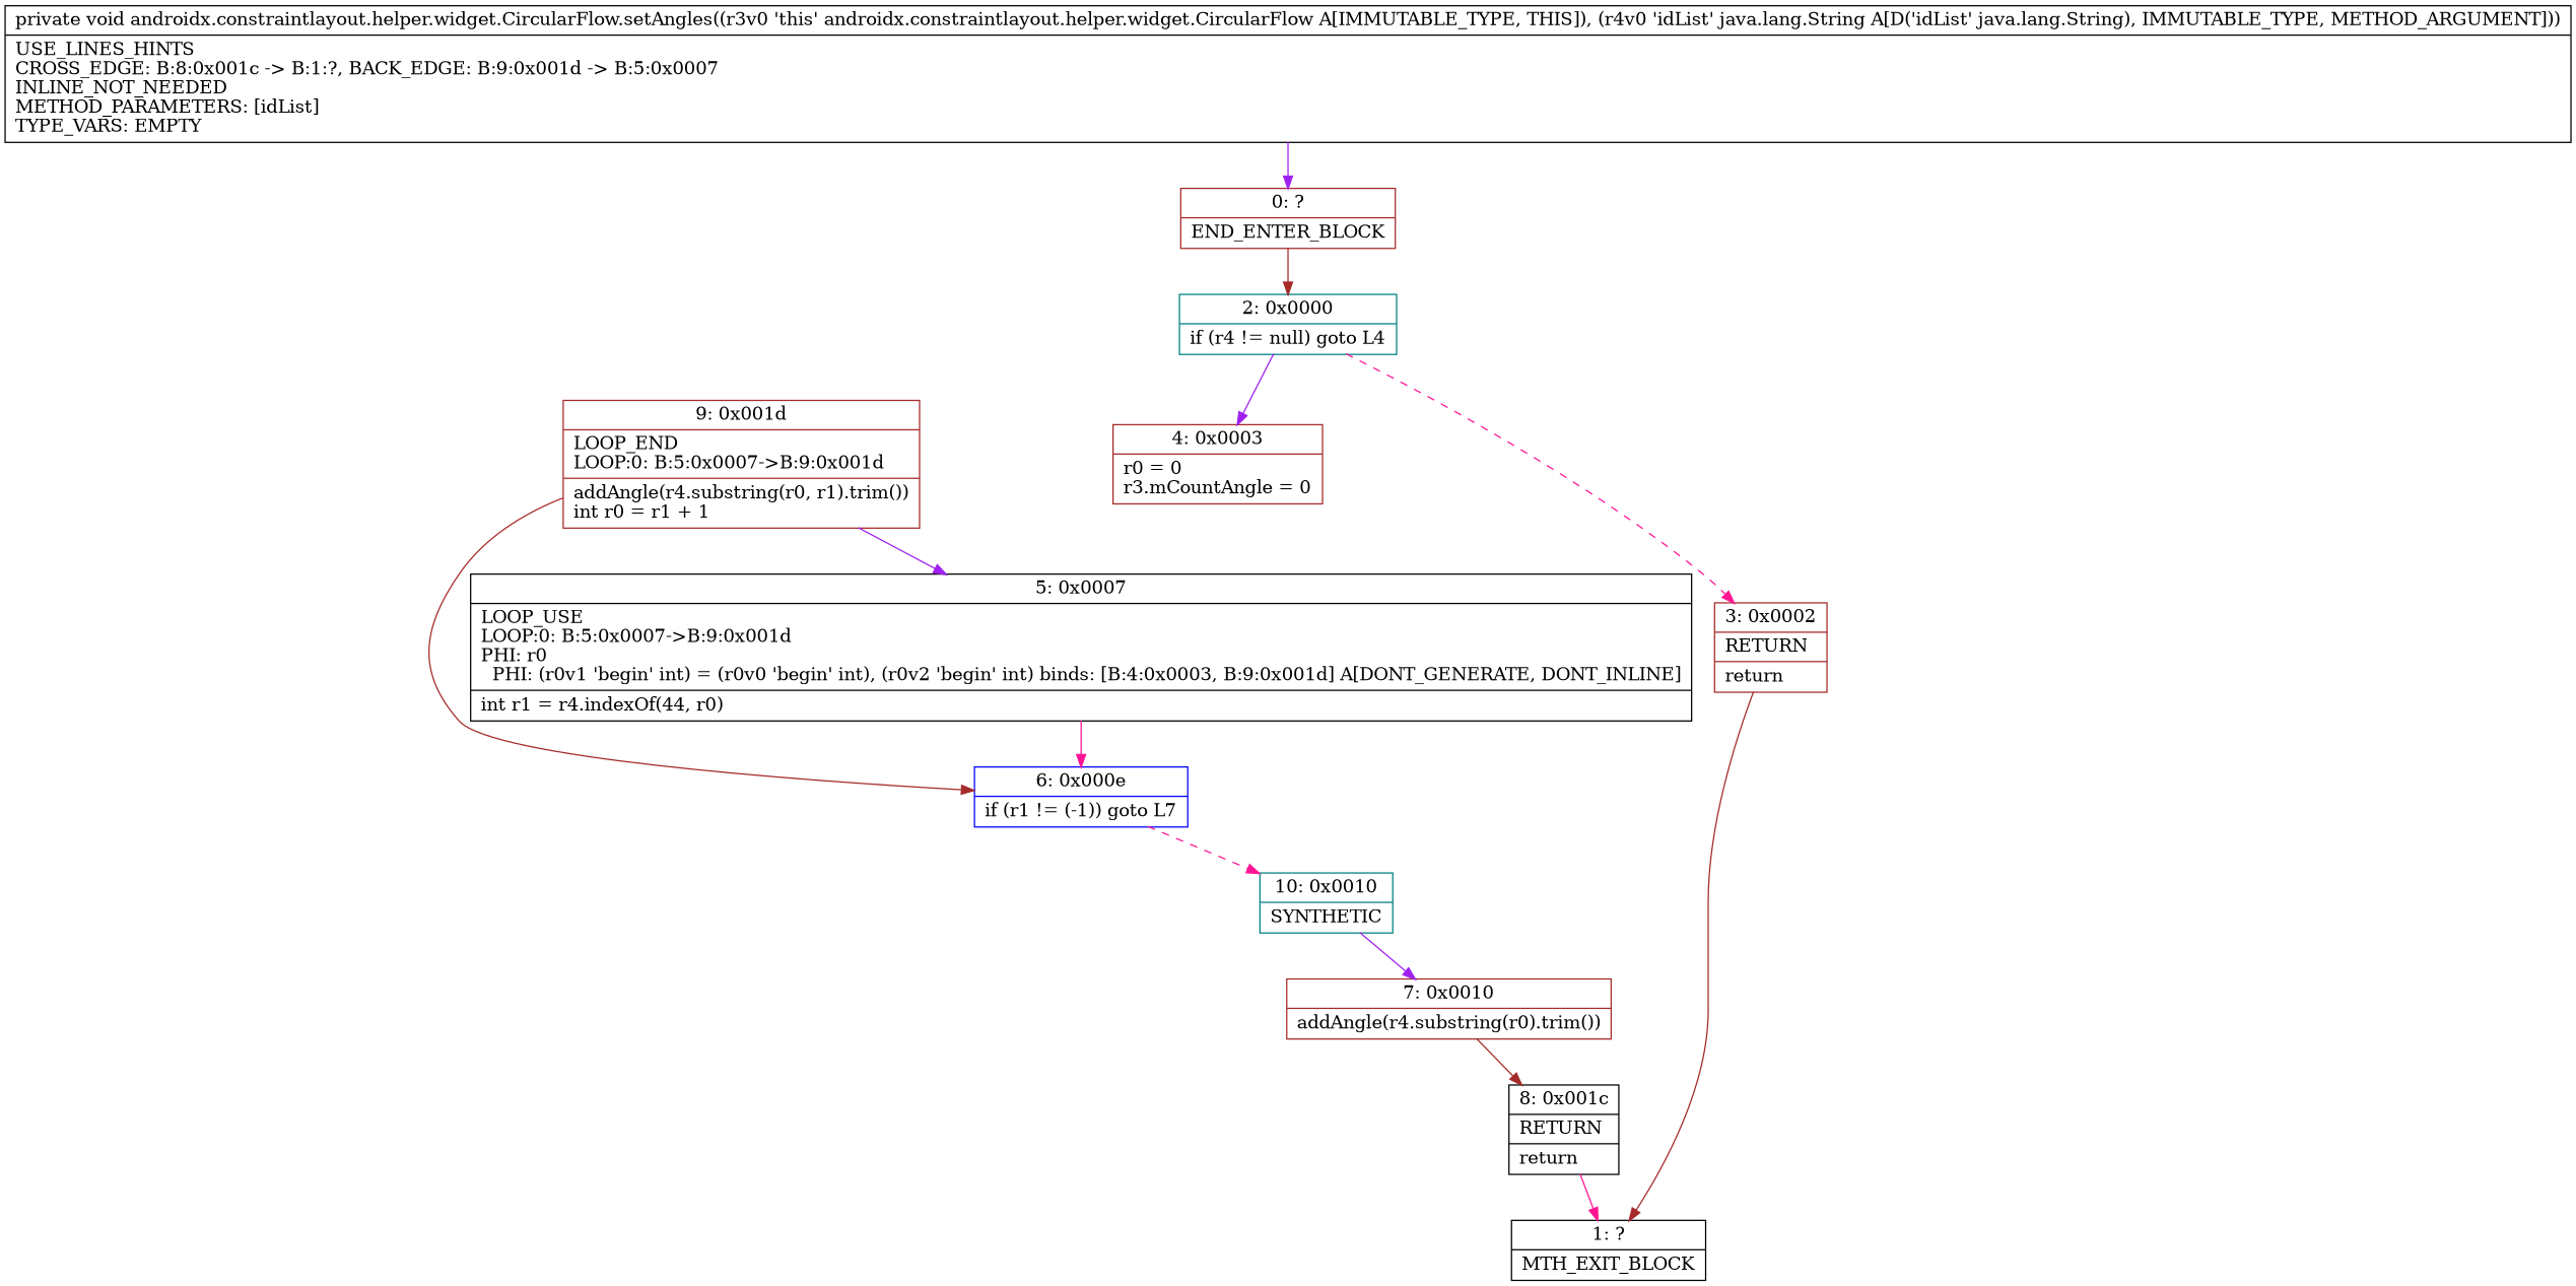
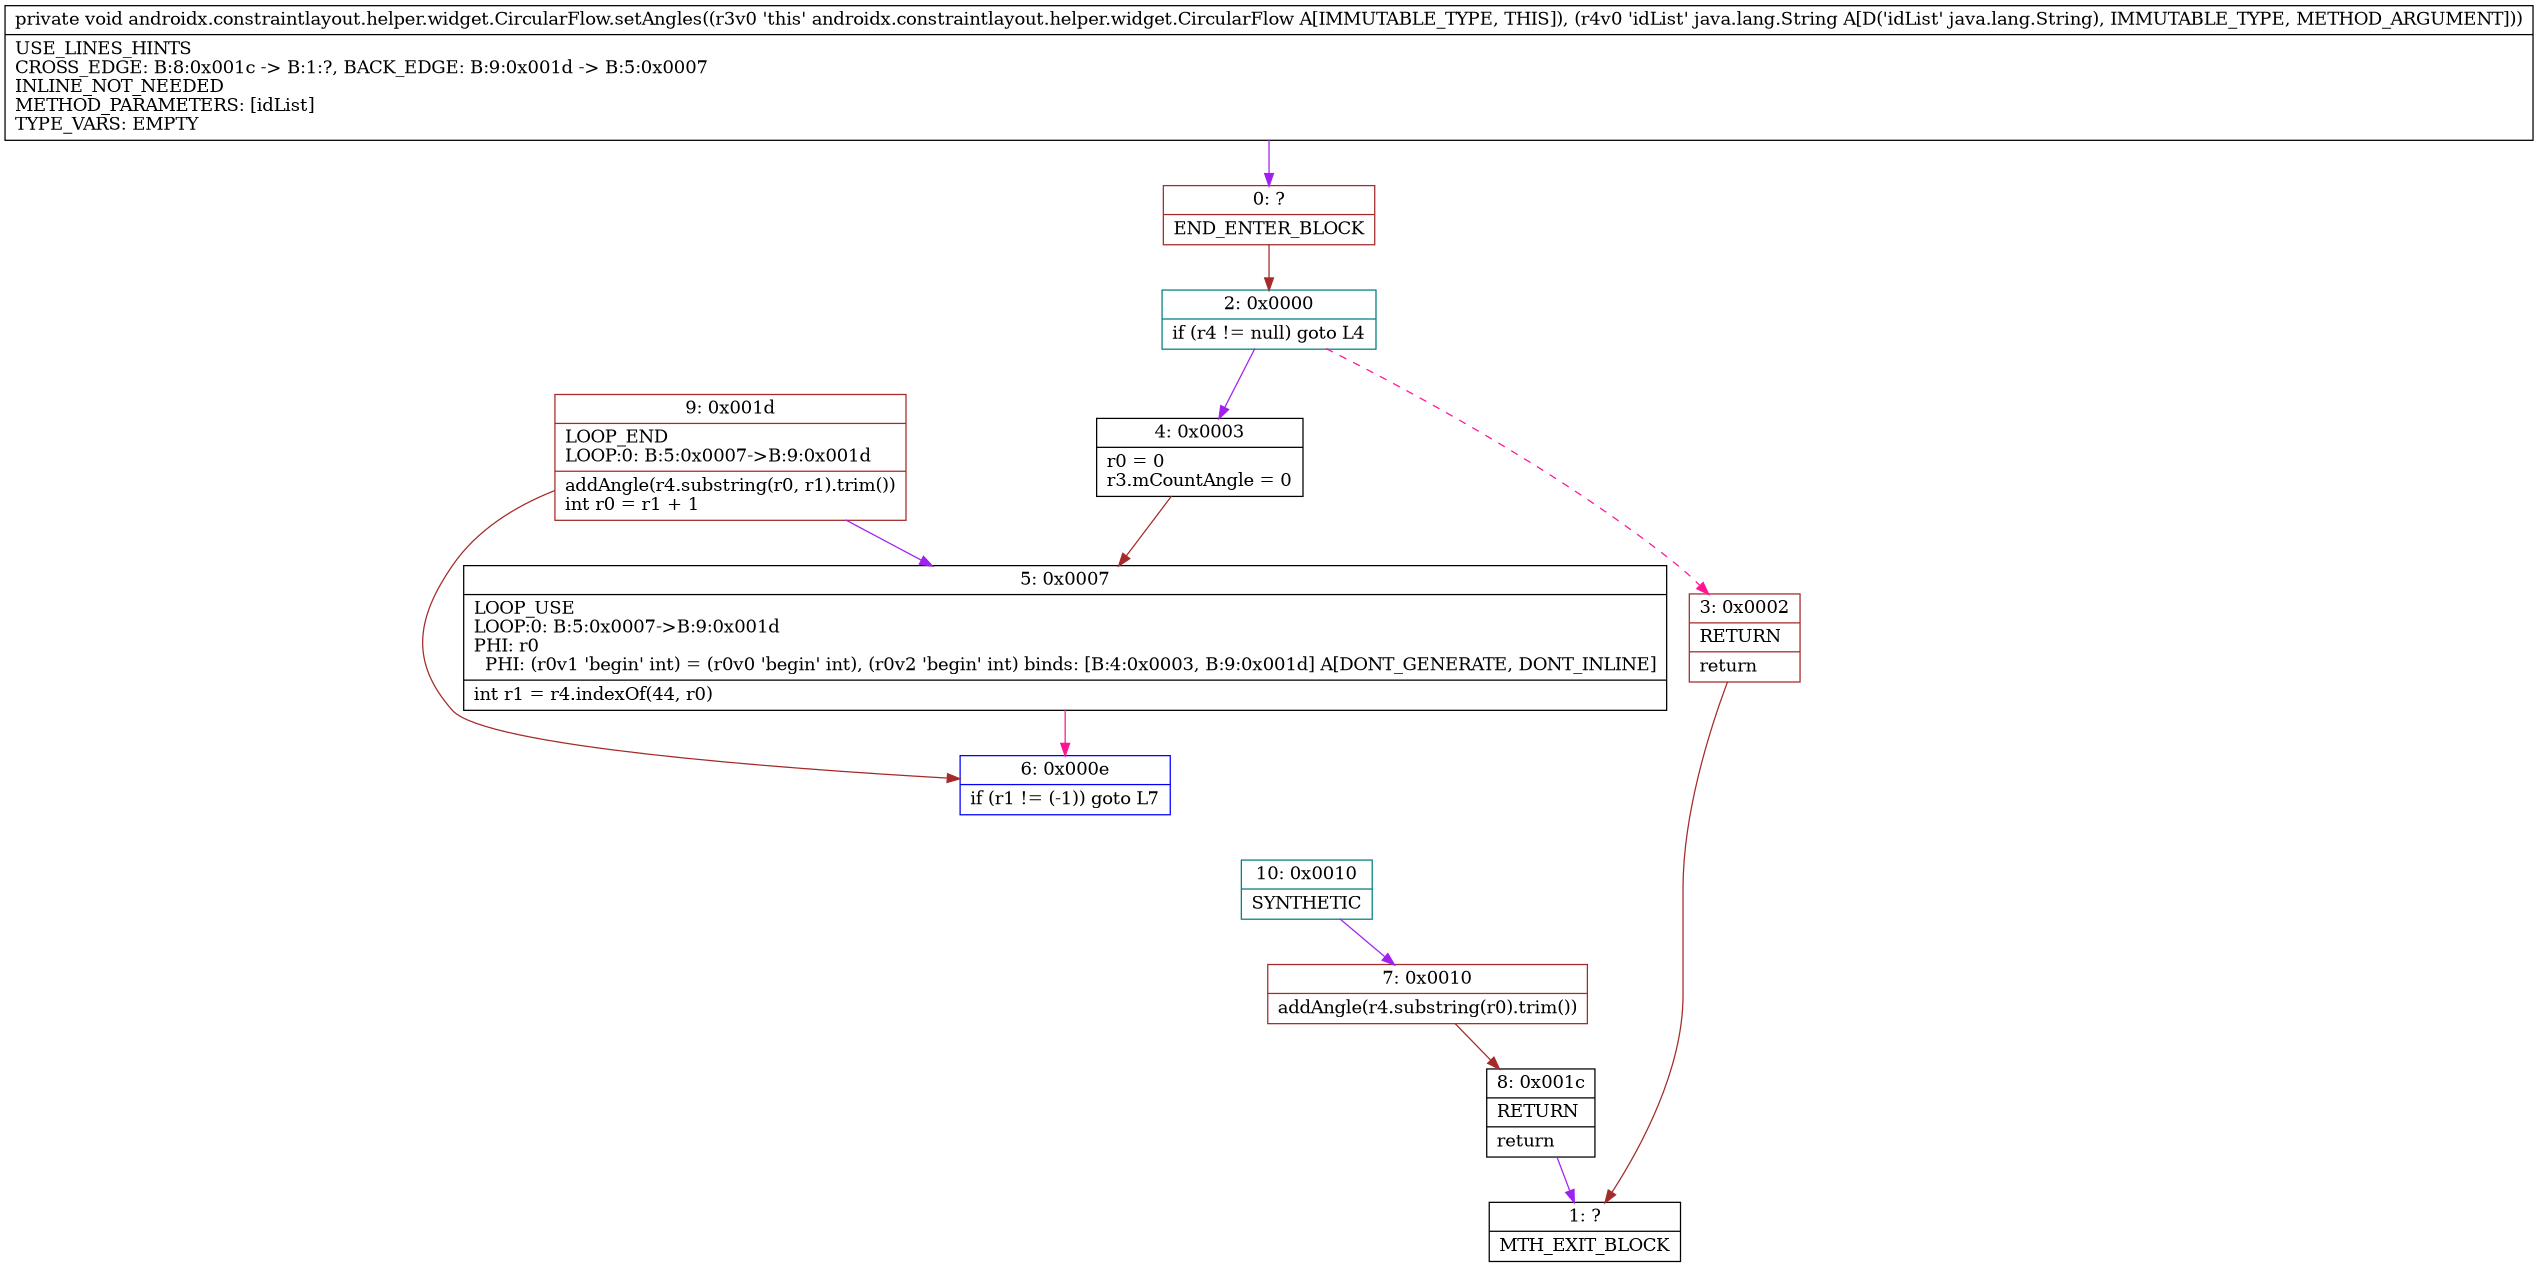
  digraph {
    node [color=black shape=record]
    edge [color=brown]
    n1 [color=brown label="{0\:\ ?|END_ENTER_BLOCK\l}"]
    n2 [color=teal label="{2\:\ 0x0000|if (r4 != null) goto L4\l}"]
    n3 [color=brown label="{3\:\ 0x0002|RETURN\l|return\l}"]
-   n4 [color=brown label="{4\:\ 0x0003|r0 = 0\lr3.mCountAngle = 0\l}"]
+   n4 [label="{4\:\ 0x0003|r0 = 0\lr3.mCountAngle = 0\l}"]
    n5 [label="{1\:\ ?|MTH_EXIT_BLOCK\l}"]
    n6 [label="{5\:\ 0x0007|LOOP_USE\lLOOP:0: B:5:0x0007\-\>B:9:0x001d\lPHI: r0 \l  PHI: (r0v1 'begin' int) = (r0v0 'begin' int), (r0v2 'begin' int) binds: [B:4:0x0003, B:9:0x001d] A[DONT_GENERATE, DONT_INLINE]\l|int r1 = r4.indexOf(44, r0)\l}"]
    n7 [color=blue label="{6\:\ 0x000e|if (r1 != (\-1)) goto L7\l}"]
    n8 [color=teal label="{10\:\ 0x0010|SYNTHETIC\l}"]
    n9 [color=brown label="{9\:\ 0x001d|LOOP_END\lLOOP:0: B:5:0x0007\-\>B:9:0x001d\l|addAngle(r4.substring(r0, r1).trim())\lint r0 = r1 + 1\l}"]
    n10 [color=brown label="{7\:\ 0x0010|addAngle(r4.substring(r0).trim())\l}"]
    n11 [label="{8\:\ 0x001c|RETURN\l|return\l}"]
    n12 [label="{private void androidx.constraintlayout.helper.widget.CircularFlow.setAngles((r3v0 'this' androidx.constraintlayout.helper.widget.CircularFlow A[IMMUTABLE_TYPE, THIS]), (r4v0 'idList' java.lang.String A[D('idList' java.lang.String), IMMUTABLE_TYPE, METHOD_ARGUMENT]))  | USE_LINES_HINTS\lCROSS_EDGE: B:8:0x001c \-\> B:1:?, BACK_EDGE: B:9:0x001d \-\> B:5:0x0007\lINLINE_NOT_NEEDED\lMETHOD_PARAMETERS: [idList]\lTYPE_VARS: EMPTY\l}"]
    n1 -> n2
    n2 -> n3 [color=deeppink style=dashed]
    n2 -> n4 [color=purple]
    n3 -> n5
+   n4 -> n6
    n6 -> n7 [color=deeppink]
-   n7 -> n8 [color=deeppink style=dashed]
    n8 -> n10 [color=purple]
    n9 -> n6 [color=purple]
    n9 -> n7
    n10 -> n11
-   n11 -> n5 [color=deeppink]
+   n11 -> n5 [color=purple]
    n12 -> n1 [color=purple]
  }
